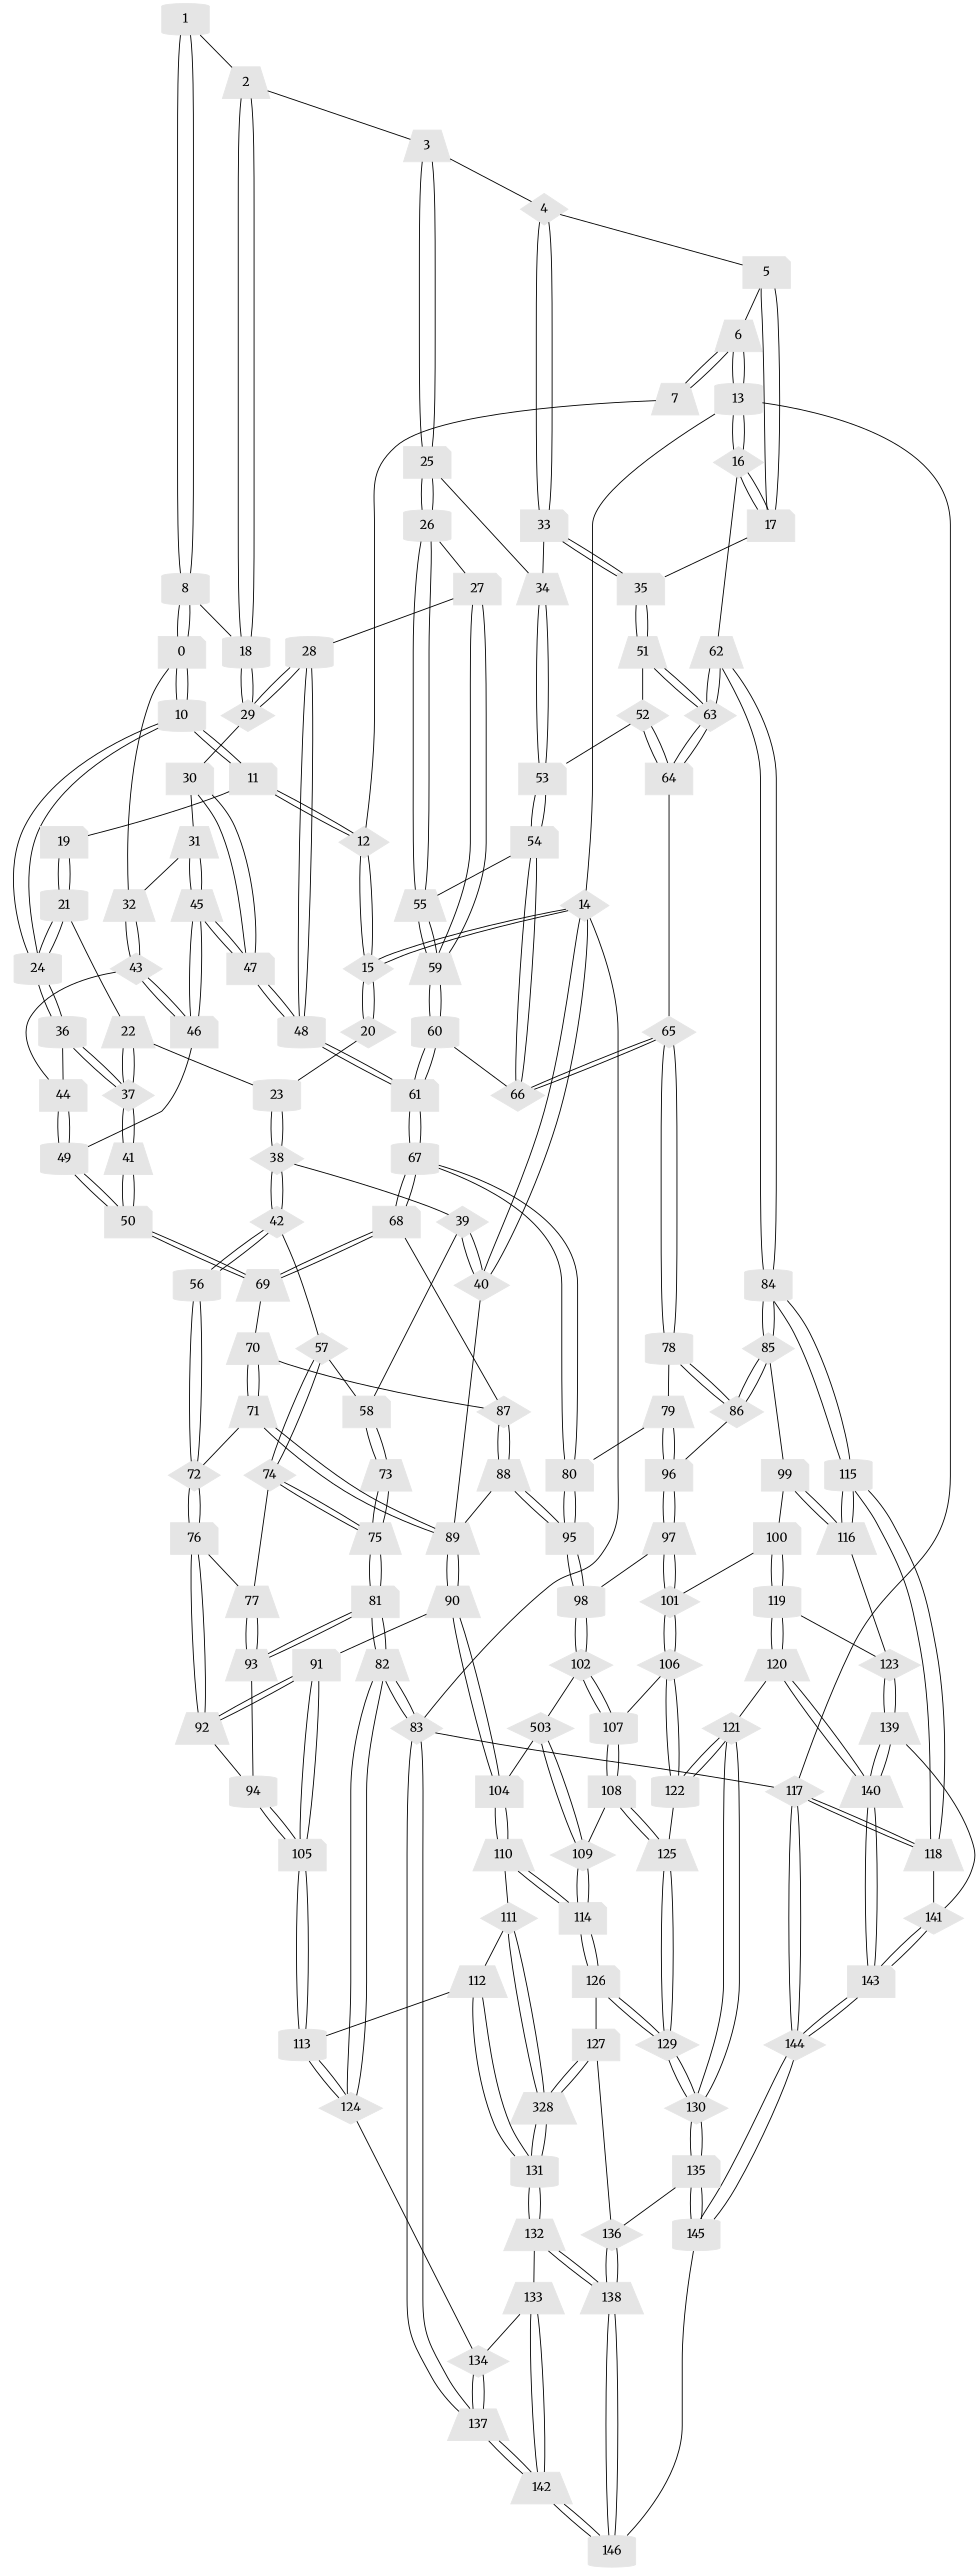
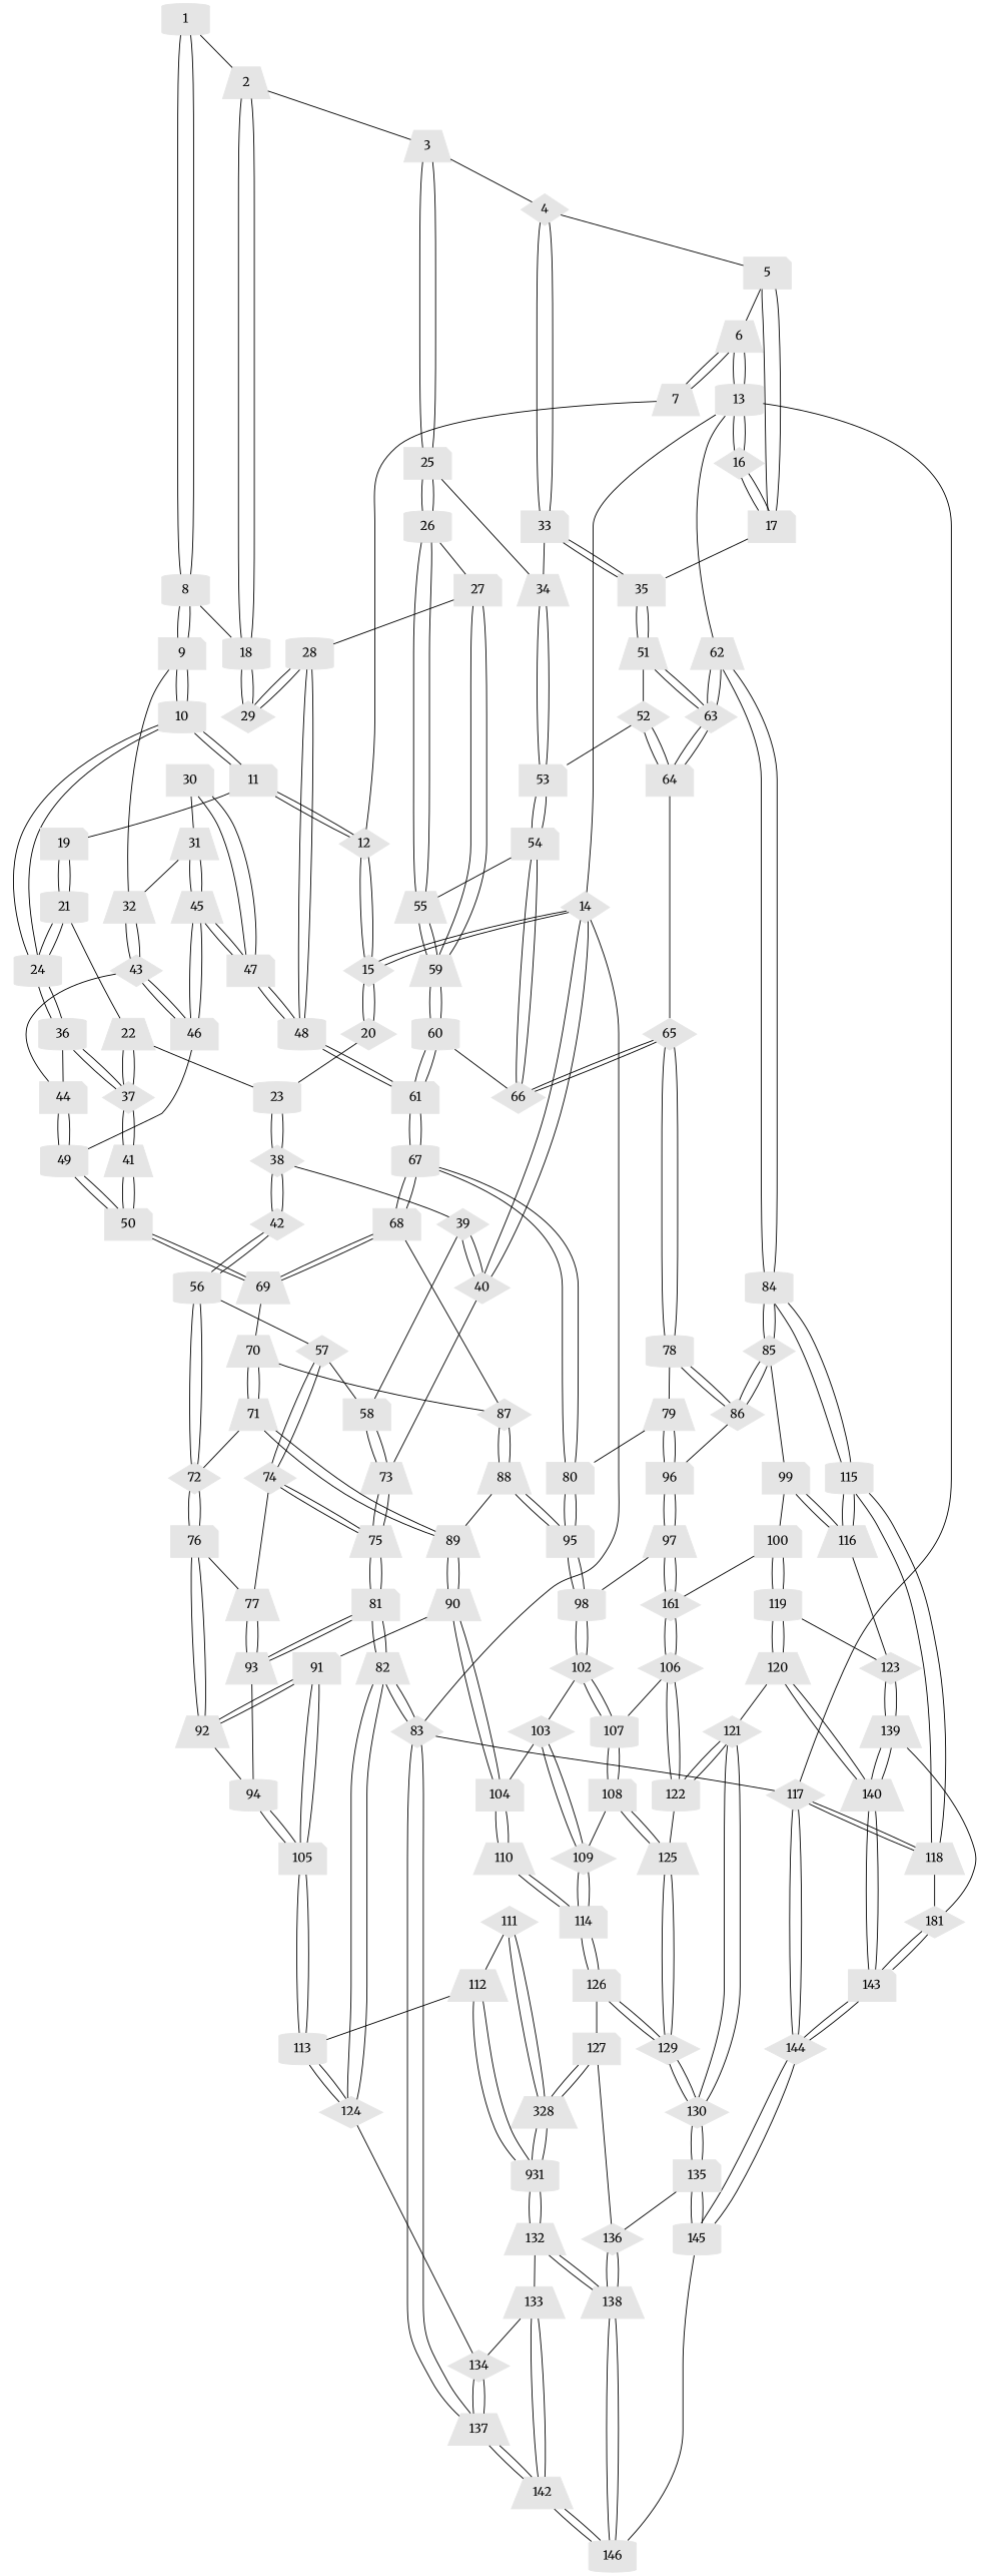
  graph {
    fontname=Merriweather
    node [color=gray90 fontname=Merriweather shape=trapezium style=filled]
    edge [fontname=Merriweather]
    1 [shape=cylinder]
    2
    8 [shape=cylinder]
    3
    18 [shape=cylinder]
-   9 [shape=note label=0]
+   9 [shape=note]
    4 [shape=diamond]
    25 [shape=note]
    29 [shape=diamond]
    5 [shape=note]
    33 [shape=note]
    26 [shape=cylinder]
    34
    6
    17 [shape=note]
    35 [shape=note]
    7
    13 [shape=cylinder]
    12 [shape=diamond]
    14 [shape=diamond]
    16 [shape=diamond]
    117 [shape=diamond]
    15 [shape=diamond]
    10 [shape=cylinder]
    32
    11 [shape=note]
    24 [shape=cylinder]
    43 [shape=diamond]
    19 [shape=note]
    36 [shape=cylinder]
    21 [shape=cylinder]
    20 [shape=diamond]
    40 [shape=diamond]
    83 [shape=diamond]
    62
    118
    144 [shape=diamond]
    73
    137
    23 [shape=cylinder]
    63 [shape=diamond]
    84 [shape=cylinder]
    51
    30 [shape=note]
    22
    38 [shape=diamond]
    37 [shape=diamond]
    41
    39 [shape=diamond]
    42 [shape=diamond]
    44 [shape=note]
    27 [shape=note]
    55
    53 [shape=note]
    28 [shape=cylinder]
    59
    48 [shape=cylinder]
    60 [shape=cylinder]
    61 [shape=note]
    31
    47 [shape=note]
    45
    46 [shape=note]
    54 [shape=note]
    52 [shape=diamond]
    49 [shape=cylinder]
    50 [shape=note]
    58 [shape=note]
    56 [shape=cylinder]
    75
    69
    57 [shape=diamond]
    72 [shape=diamond]
    67 [shape=cylinder]
    70
    64 [shape=note]
    65 [shape=diamond]
    66 [shape=diamond]
    74 [shape=diamond]
    76 [shape=note]
    77
    68 [shape=note]
    80 [shape=note]
    85 [shape=diamond]
    115 [shape=cylinder]
    78 [shape=cylinder]
    79
    86 [shape=diamond]
    87 [shape=diamond]
    95 [shape=note]
    88
    71
    89
    90
    92
    81 [shape=note]
    93
    82
    94 [shape=cylinder]
    96 [shape=note]
    97
    98 [shape=cylinder]
    124 [shape=diamond]
    134 [shape=diamond]
    142
    99 [shape=note]
    116
    100 [shape=note]
    91 [shape=note]
    104 [shape=note]
    105 [shape=note]
    110
    113 [shape=cylinder]
    102 [shape=diamond]
-   101 [shape=diamond]
+   101 [shape=diamond label=161]
    106 [shape=diamond]
-   103 [shape=diamond label=503]
+   103 [shape=diamond]
    107 [shape=cylinder]
    119 [shape=cylinder]
    123 [shape=diamond]
    120
    122 [shape=cylinder]
    109 [shape=diamond]
    108 [shape=note]
    114 [shape=note]
    111 [shape=diamond]
    125
    129 [shape=diamond]
    126 [shape=note]
    112
    n131 [label=328]
-   131 [shape=cylinder]
+   131 [shape=cylinder label=931]
    132
    127 [shape=note]
-   141 [shape=diamond]
+   141 [shape=diamond label=181]
    139
    145 [shape=cylinder]
    143 [shape=note]
    121 [shape=diamond]
    140
    130 [shape=diamond]
    135 [shape=note]
    136 [shape=diamond]
    138
    133
    146 [shape=cylinder]
    1 -- 2
    1 -- 8
    1 -- 8
    2 -- 3
    2 -- 18
    2 -- 18
    8 -- 18
    8 -- 9
    8 -- 9
    3 -- 4
    3 -- 25
    3 -- 25
    18 -- 29
    18 -- 29
    9 -- 10
    9 -- 10
    9 -- 32
    4 -- 5
    4 -- 33
    4 -- 33
    25 -- 26
    25 -- 26
    25 -- 34
-   29 -- 30
    5 -- 6
    5 -- 17
    5 -- 17
    33 -- 34
    33 -- 35
    33 -- 35
    26 -- 27
    26 -- 55
    26 -- 55
    34 -- 53
    34 -- 53
    6 -- 7
    6 -- 7
    6 -- 13
    6 -- 13
    17 -- 35
    35 -- 51
    35 -- 51
    7 -- 12
    13 -- 14
    13 -- 16
    13 -- 16
    13 -- 117
    12 -- 15
    12 -- 15
    14 -- 15
    14 -- 15
    14 -- 40
    14 -- 40
    14 -- 83
    16 -- 17
    16 -- 17
-   16 -- 62
+   13 -- 62
    117 -- 118
    117 -- 118
    117 -- 144
    117 -- 144
    15 -- 20
    15 -- 20
    10 -- 11
    10 -- 11
    10 -- 24
    10 -- 24
    32 -- 43
    32 -- 43
    11 -- 12
    11 -- 12
    11 -- 19
    24 -- 36
    24 -- 36
    43 -- 44
    43 -- 46
    43 -- 46
    19 -- 21
    19 -- 21
    36 -- 37
    36 -- 37
    36 -- 44
    21 -- 24
    21 -- 24
    21 -- 22
    20 -- 23
-   40 -- 89
+   40 -- 73
    83 -- 117
    83 -- 137
    83 -- 137
    62 -- 63
    62 -- 63
    62 -- 84
    62 -- 84
    118 -- 141
    144 -- 145
    144 -- 145
    73 -- 75
    73 -- 75
    137 -- 142
    137 -- 142
    23 -- 38
    23 -- 38
    63 -- 64
    63 -- 64
    84 -- 85
    84 -- 85
    84 -- 115
    84 -- 115
    51 -- 63
    51 -- 63
    51 -- 52
    30 -- 31
    30 -- 47
    30 -- 47
    22 -- 23
    22 -- 37
    22 -- 37
    38 -- 39
    38 -- 42
    38 -- 42
    37 -- 41
    37 -- 41
    41 -- 50
    41 -- 50
    39 -- 40
    39 -- 40
    39 -- 58
    42 -- 56
    42 -- 56
    44 -- 49
    44 -- 49
    27 -- 28
    27 -- 59
    27 -- 59
    55 -- 59
    55 -- 59
    53 -- 54
    53 -- 54
    28 -- 29
    28 -- 29
    28 -- 48
    28 -- 48
    59 -- 60
    59 -- 60
    48 -- 61
    48 -- 61
    60 -- 61
    60 -- 61
    60 -- 66
    61 -- 67
    61 -- 67
    31 -- 32
    31 -- 45
    31 -- 45
    47 -- 48
    47 -- 48
    45 -- 47
    45 -- 47
    45 -- 46
    45 -- 46
    46 -- 49
    54 -- 55
    54 -- 66
    54 -- 66
    52 -- 53
    52 -- 64
    52 -- 64
    49 -- 50
    49 -- 50
    50 -- 69
    50 -- 69
    58 -- 73
    58 -- 73
-   42 -- 57
+   56 -- 57
    56 -- 72
    56 -- 72
    75 -- 81
    75 -- 81
    69 -- 70
    57 -- 58
    57 -- 74
    57 -- 74
    72 -- 76
    72 -- 76
    67 -- 68
    67 -- 68
    67 -- 80
    67 -- 80
    70 -- 87
    70 -- 71
    70 -- 71
    64 -- 65
    65 -- 66
    65 -- 66
    65 -- 78
    65 -- 78
    74 -- 75
    74 -- 75
    74 -- 77
    76 -- 77
    76 -- 92
    76 -- 92
    77 -- 93
    77 -- 93
    68 -- 69
    68 -- 69
    68 -- 87
    80 -- 95
    80 -- 95
    85 -- 86
    85 -- 86
    85 -- 99
    115 -- 118
    115 -- 118
    115 -- 116
    115 -- 116
    78 -- 79
    78 -- 86
    78 -- 86
    79 -- 80
    79 -- 96
    79 -- 96
    86 -- 96
    87 -- 88
    87 -- 88
    95 -- 98
    95 -- 98
    88 -- 95
    88 -- 95
    88 -- 89
    71 -- 72
    71 -- 89
    71 -- 89
    89 -- 90
    89 -- 90
    90 -- 91
    90 -- 104
    90 -- 104
    92 -- 94
    81 -- 93
    81 -- 93
    81 -- 82
    81 -- 82
    93 -- 94
    82 -- 83
    82 -- 83
    82 -- 124
    82 -- 124
    94 -- 105
    94 -- 105
    96 -- 97
    96 -- 97
    97 -- 98
    97 -- 101
    97 -- 101
    98 -- 102
    98 -- 102
    124 -- 134
    134 -- 137
    134 -- 137
    142 -- 146
    142 -- 146
    99 -- 116
    99 -- 116
    99 -- 100
    116 -- 123
    100 -- 101
    100 -- 119
    100 -- 119
    91 -- 92
    91 -- 92
    91 -- 105
    91 -- 105
    104 -- 110
    104 -- 110
    105 -- 113
    105 -- 113
    110 -- 114
    110 -- 114
-   110 -- 111
    113 -- 124
    113 -- 124
    102 -- 103
    102 -- 107
    102 -- 107
    101 -- 106
    101 -- 106
    106 -- 107
    106 -- 122
    106 -- 122
    103 -- 104
    103 -- 109
    103 -- 109
    107 -- 108
    107 -- 108
    119 -- 123
    119 -- 120
    119 -- 120
    123 -- 139
    123 -- 139
    120 -- 121
    120 -- 140
    120 -- 140
    122 -- 125
    109 -- 114
    109 -- 114
    108 -- 109
    108 -- 125
    108 -- 125
    114 -- 126
    114 -- 126
    111 -- 112
    111 -- n131
    111 -- n131
    125 -- 129
    125 -- 129
    129 -- 130
    129 -- 130
    126 -- 129
    126 -- 129
    126 -- 127
    112 -- 113
    112 -- 131
    112 -- 131
    n131 -- 131
    n131 -- 131
    131 -- 132
    131 -- 132
    132 -- 138
    132 -- 138
    132 -- 133
    127 -- n131
    127 -- n131
    127 -- 136
    141 -- 143
    141 -- 143
    139 -- 141
    139 -- 140
    139 -- 140
    145 -- 146
    143 -- 144
    143 -- 144
    121 -- 122
    121 -- 122
    121 -- 130
    121 -- 130
    140 -- 143
    140 -- 143
    130 -- 135
    130 -- 135
    135 -- 145
    135 -- 145
    135 -- 136
    136 -- 138
    136 -- 138
    138 -- 146
    138 -- 146
    133 -- 134
    133 -- 142
    133 -- 142
  }
